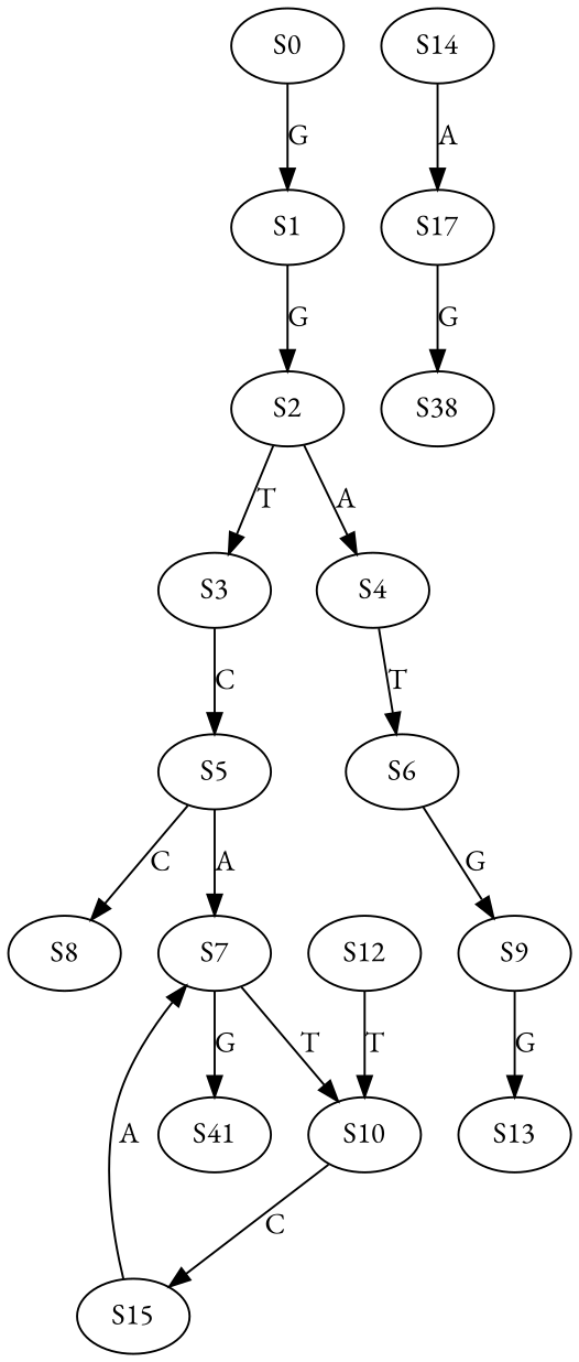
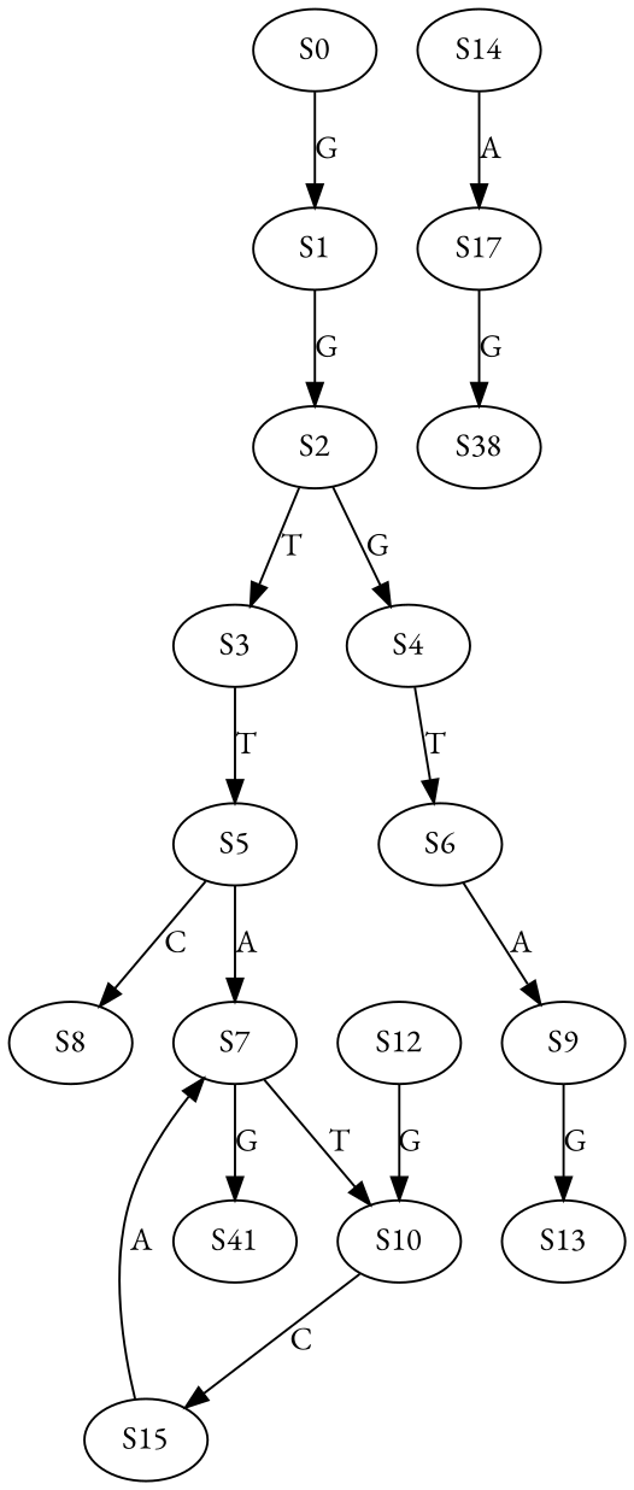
  strict digraph {
    fontname="EB Garamond"
    node [fontname="EB Garamond"]
    edge [fontname="EB Garamond"]
    S0
    S1
    S2
    S3
    S4
    S5
    S6
    S7
    S8
    S9
    S10
    n12 [label=S41]
    S13
    S15
    S12
    S14
    S17
    n18 [label=S38]
    S0 -> S1 [label=G]
    S1 -> S2 [label=G]
    S2 -> S3 [label=T]
-   S2 -> S4 [label=A]
-   S3 -> S5 [label=C]
+   S2 -> S4 [label=G]
+   S3 -> S5 [label=T]
    S4 -> S6 [label=T]
    S5 -> S7 [label=A]
    S5 -> S8 [label=C]
-   S6 -> S9 [label=G]
+   S6 -> S9 [label=A]
    S7 -> S10 [label=T]
    S7 -> n12 [label=G]
    S9 -> S13 [label=G]
    S10 -> S15 [label=C]
    S15 -> S7 [label=A]
-   S12 -> S10 [label=T]
+   S12 -> S10 [label=G]
    S14 -> S17 [label=A]
    S17 -> n18 [label=G]
  }
